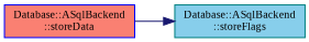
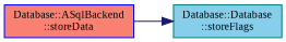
  digraph {
    rankdir=RL
    fontname="Liberation Serif"
    node [fontname="Liberation Serif" fontsize=10 shape=record style=filled]
-   n1 [color=teal fillcolor=skyblue fontcolor=black height=0.2 label="Database::ASqlBackend\l::storeFlags" width=0.4]
+   n1 [color=teal fillcolor=skyblue fontcolor=black height=0.2 label="Database::Database\l::storeFlags" width=0.4]
    n2 [color=blue fillcolor=salmon height=0.2 label="Database::ASqlBackend\l::storeData" width=0.4]
    n1 -> n2 [color=midnightblue dir=back fontname="Liberation Serif" fontsize=10 labelfontname=Helvetica labelfontsize=10 style=solid]
  }
